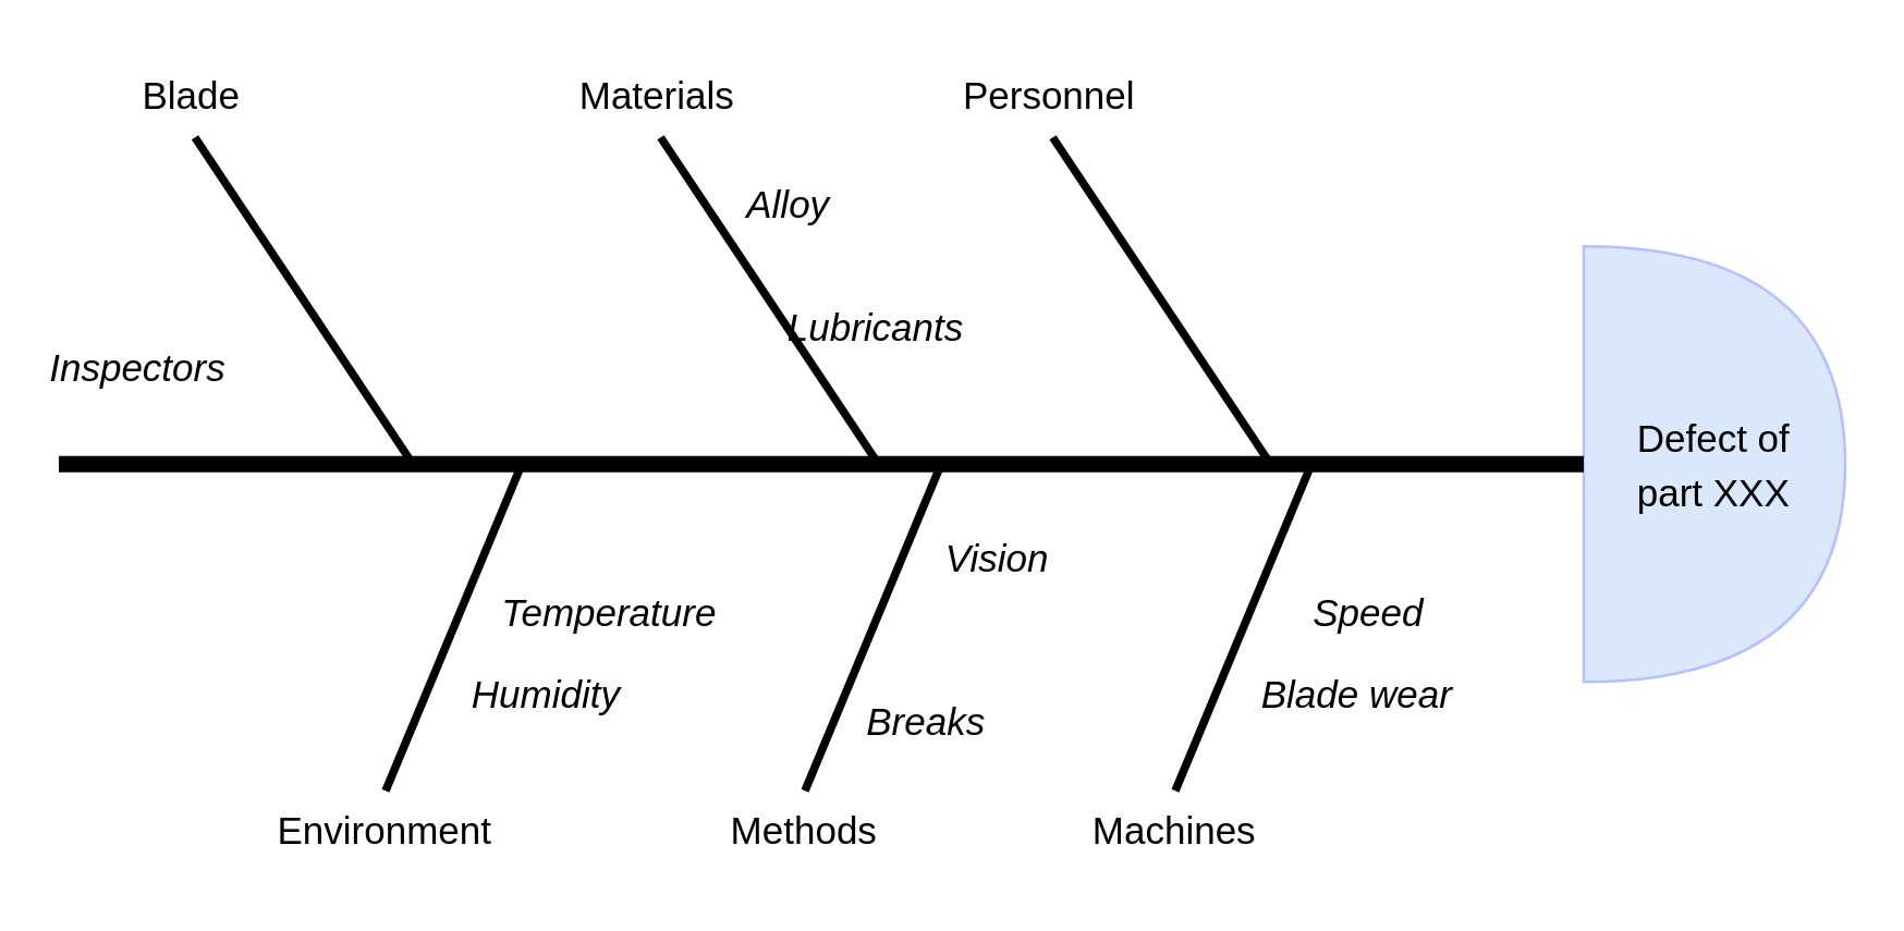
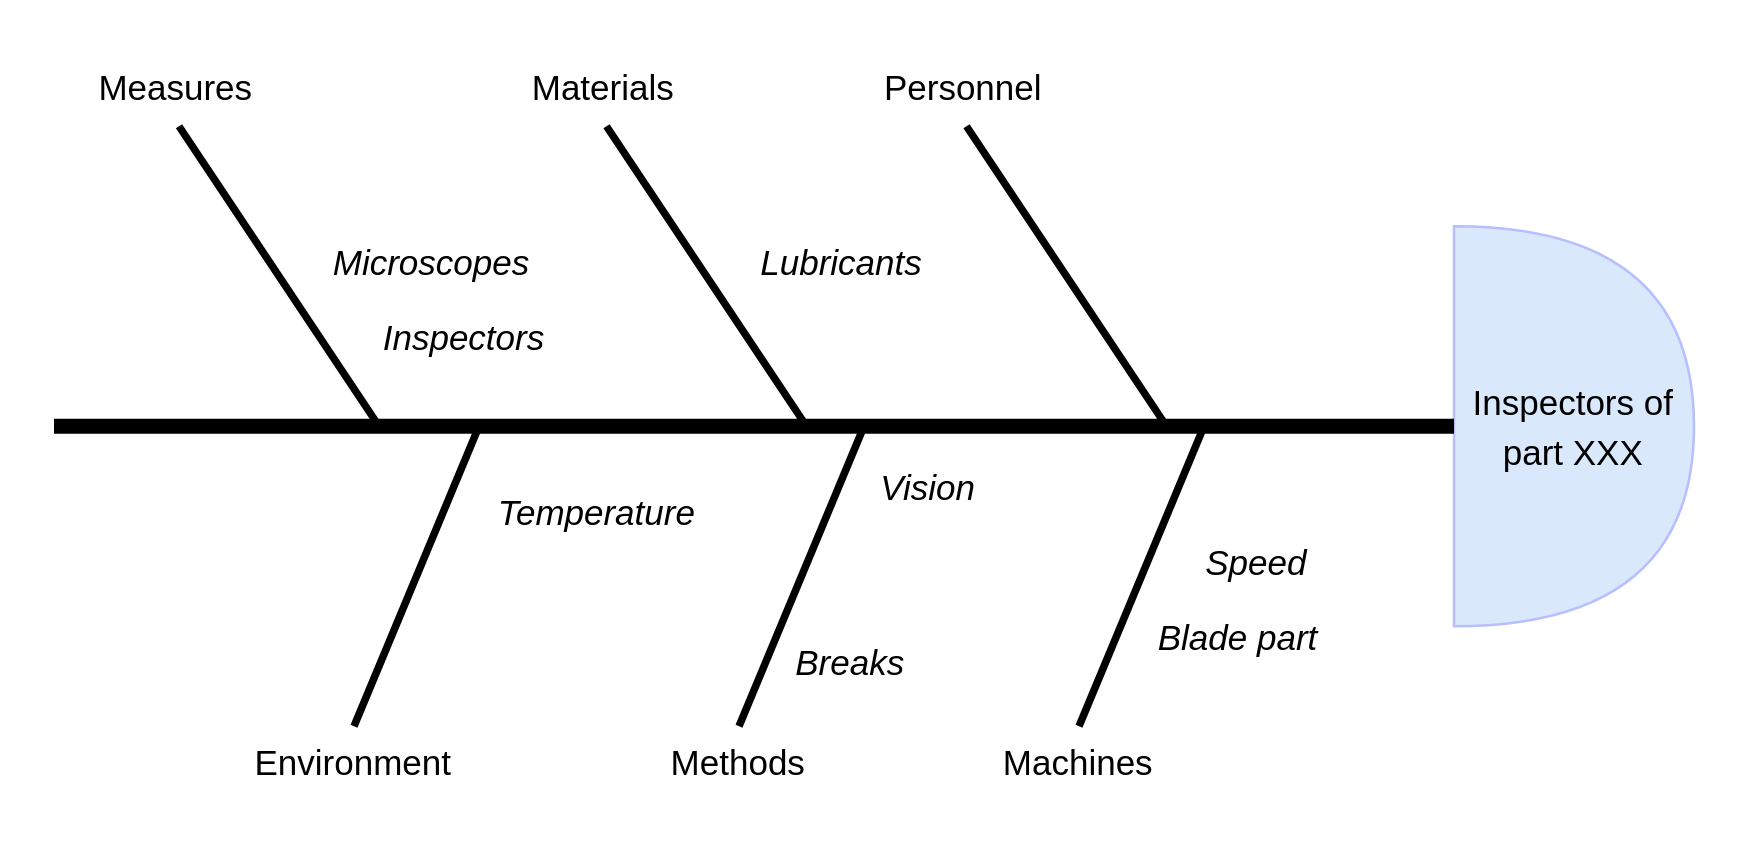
  <mxCell id="0" />
  <mxCell id="1" parent="0" />
- <mxCell id="2" value="&lt;font style=&quot;font-size: 14px;&quot;&gt;Defect of &lt;br&gt;part XXX&lt;/font&gt;" style="shape=or;whiteSpace=wrap;html=1;fontSize=16;fillColor=#dae8fc;strokeColor=#B8BFFF;gradientColor=none;" parent="1" vertex="1"><mxGeometry x="581" y="90" width="96" height="160" as="geometry" /></mxCell>
+ <mxCell id="2" value="&lt;font style=&quot;font-size: 14px;&quot;&gt;Inspectors of &lt;br&gt;part XXX&lt;/font&gt;" style="shape=or;whiteSpace=wrap;html=1;fontSize=16;fillColor=#dae8fc;strokeColor=#B8BFFF;gradientColor=none;" parent="1" vertex="1"><mxGeometry x="581" y="90" width="96" height="160" as="geometry" /></mxCell>
  <mxCell id="3" value="" style="endArrow=none;html=1;rounded=0;fontSize=14;entryX=0;entryY=0.5;entryDx=0;entryDy=0;entryPerimeter=0;strokeWidth=6;" parent="1" target="2" edge="1"><mxGeometry width="50" height="50" relative="1" as="geometry"><mxPoint x="21" y="170" as="sourcePoint" /><mxPoint x="261" y="120" as="targetPoint" /></mxGeometry></mxCell>
  <mxCell id="4" value="" style="endArrow=none;html=1;rounded=0;strokeWidth=3;fontSize=14;" parent="1" edge="1"><mxGeometry width="50" height="50" relative="1" as="geometry"><mxPoint x="151" y="170" as="sourcePoint" /><mxPoint x="71" y="50" as="targetPoint" /></mxGeometry></mxCell>
- <mxCell id="5" value="&lt;font style=&quot;font-size: 14px;&quot;&gt;Blade&lt;/font&gt;" style="text;html=1;strokeColor=none;fillColor=none;align=center;verticalAlign=middle;whiteSpace=wrap;rounded=0;fontSize=12;" parent="1" vertex="1"><mxGeometry x="20" y="20" width="100" height="30" as="geometry" /></mxCell>
- <mxCell id="7" value="&lt;font style=&quot;font-size: 14px;&quot;&gt;&lt;i&gt;Inspectors&lt;/i&gt;&lt;/font&gt;" style="text;html=1;strokeColor=none;fillColor=none;align=left;verticalAlign=middle;whiteSpace=wrap;rounded=0;fontSize=12;" parent="1" vertex="1"><mxGeometry x="16" y="120" width="90" height="30" as="geometry" /></mxCell>
+ <mxCell id="5" value="&lt;font style=&quot;font-size: 14px;&quot;&gt;Measures&lt;/font&gt;" style="text;html=1;strokeColor=none;fillColor=none;align=center;verticalAlign=middle;whiteSpace=wrap;rounded=0;fontSize=12;" parent="1" vertex="1"><mxGeometry x="20" y="20" width="100" height="30" as="geometry" /></mxCell>
+ <mxCell id="6" value="&lt;font style=&quot;font-size: 14px;&quot;&gt;&lt;i&gt;Microscopes&lt;/i&gt;&lt;/font&gt;" style="text;html=1;strokeColor=none;fillColor=none;align=left;verticalAlign=middle;whiteSpace=wrap;rounded=0;fontSize=12;" parent="1" vertex="1"><mxGeometry x="131" y="90" width="90" height="30" as="geometry" /></mxCell>
+ <mxCell id="7" value="&lt;font style=&quot;font-size: 14px;&quot;&gt;&lt;i&gt;Inspectors&lt;/i&gt;&lt;/font&gt;" style="text;html=1;strokeColor=none;fillColor=none;align=left;verticalAlign=middle;whiteSpace=wrap;rounded=0;fontSize=12;" parent="1" vertex="1"><mxGeometry x="151" y="120" width="90" height="30" as="geometry" /></mxCell>
  <mxCell id="8" value="" style="endArrow=none;html=1;rounded=0;strokeWidth=3;fontSize=14;" parent="1" edge="1"><mxGeometry width="50" height="50" relative="1" as="geometry"><mxPoint x="322" y="170" as="sourcePoint" /><mxPoint x="242" y="50" as="targetPoint" /></mxGeometry></mxCell>
  <mxCell id="9" value="&lt;font style=&quot;font-size: 14px;&quot;&gt;Materials&lt;/font&gt;" style="text;html=1;strokeColor=none;fillColor=none;align=center;verticalAlign=middle;whiteSpace=wrap;rounded=0;fontSize=12;" parent="1" vertex="1"><mxGeometry x="191" y="20" width="100" height="30" as="geometry" /></mxCell>
- <mxCell id="10" value="&lt;font style=&quot;font-size: 14px;&quot;&gt;&lt;i&gt;Alloy&lt;/i&gt;&lt;/font&gt;" style="text;html=1;strokeColor=none;fillColor=none;align=left;verticalAlign=middle;whiteSpace=wrap;rounded=0;fontSize=12;" parent="1" vertex="1"><mxGeometry x="272" y="60" width="90" height="30" as="geometry" /></mxCell>
- <mxCell id="11" value="&lt;font style=&quot;font-size: 14px;&quot;&gt;&lt;i&gt;Lubricants&lt;/i&gt;&lt;/font&gt;" style="text;html=1;strokeColor=none;fillColor=none;align=left;verticalAlign=middle;whiteSpace=wrap;rounded=0;fontSize=12;" parent="1" vertex="1"><mxGeometry x="287" y="105" width="90" height="30" as="geometry" /></mxCell>
+ <mxCell id="11" value="&lt;font style=&quot;font-size: 14px;&quot;&gt;&lt;i&gt;Lubricants&lt;/i&gt;&lt;/font&gt;" style="text;html=1;strokeColor=none;fillColor=none;align=left;verticalAlign=middle;whiteSpace=wrap;rounded=0;fontSize=12;" parent="1" vertex="1"><mxGeometry x="302" y="90" width="90" height="30" as="geometry" /></mxCell>
  <mxCell id="12" value="" style="endArrow=none;html=1;rounded=0;strokeWidth=3;fontSize=14;" parent="1" edge="1"><mxGeometry width="50" height="50" relative="1" as="geometry"><mxPoint x="466" y="170" as="sourcePoint" /><mxPoint x="386" y="50" as="targetPoint" /></mxGeometry></mxCell>
  <mxCell id="13" value="&lt;font style=&quot;font-size: 14px;&quot;&gt;Personnel&lt;/font&gt;" style="text;html=1;strokeColor=none;fillColor=none;align=center;verticalAlign=middle;whiteSpace=wrap;rounded=0;fontSize=12;" parent="1" vertex="1"><mxGeometry x="335" y="20" width="100" height="30" as="geometry" /></mxCell>
  <mxCell id="14" value="" style="endArrow=none;html=1;rounded=0;strokeWidth=3;fontSize=14;" parent="1" edge="1"><mxGeometry width="50" height="50" relative="1" as="geometry"><mxPoint x="191" y="170" as="sourcePoint" /><mxPoint x="141" y="290" as="targetPoint" /></mxGeometry></mxCell>
  <mxCell id="15" value="&lt;font style=&quot;font-size: 14px;&quot;&gt;Environment&lt;/font&gt;" style="text;html=1;strokeColor=none;fillColor=none;align=center;verticalAlign=middle;whiteSpace=wrap;rounded=0;fontSize=12;" parent="1" vertex="1"><mxGeometry x="91" y="290" width="100" height="30" as="geometry" /></mxCell>
- <mxCell id="16" value="&lt;font style=&quot;font-size: 14px;&quot;&gt;&lt;i&gt;Humidity&lt;/i&gt;&lt;/font&gt;" style="text;html=1;strokeColor=none;fillColor=none;align=left;verticalAlign=middle;whiteSpace=wrap;rounded=0;fontSize=12;" parent="1" vertex="1"><mxGeometry x="171" y="240" width="90" height="30" as="geometry" /></mxCell>
- <mxCell id="17" value="&lt;font style=&quot;font-size: 14px;&quot;&gt;&lt;i&gt;Temperature&lt;/i&gt;&lt;/font&gt;" style="text;html=1;strokeColor=none;fillColor=none;align=left;verticalAlign=middle;whiteSpace=wrap;rounded=0;fontSize=12;" parent="1" vertex="1"><mxGeometry x="182" y="210" width="90" height="30" as="geometry" /></mxCell>
+ <mxCell id="17" value="&lt;font style=&quot;font-size: 14px;&quot;&gt;&lt;i&gt;Temperature&lt;/i&gt;&lt;/font&gt;" style="text;html=1;strokeColor=none;fillColor=none;align=left;verticalAlign=middle;whiteSpace=wrap;rounded=0;fontSize=12;" parent="1" vertex="1"><mxGeometry x="197" y="190" width="90" height="30" as="geometry" /></mxCell>
  <mxCell id="18" value="" style="endArrow=none;html=1;rounded=0;strokeWidth=3;fontSize=14;" parent="1" edge="1"><mxGeometry width="50" height="50" relative="1" as="geometry"><mxPoint x="345" y="170" as="sourcePoint" /><mxPoint x="295" y="290" as="targetPoint" /></mxGeometry></mxCell>
  <mxCell id="19" value="&lt;font style=&quot;font-size: 14px;&quot;&gt;Methods&lt;/font&gt;" style="text;html=1;strokeColor=none;fillColor=none;align=center;verticalAlign=middle;whiteSpace=wrap;rounded=0;fontSize=12;" parent="1" vertex="1"><mxGeometry x="245" y="290" width="100" height="30" as="geometry" /></mxCell>
  <mxCell id="20" value="&lt;font style=&quot;font-size: 14px;&quot;&gt;&lt;i&gt;Breaks&lt;/i&gt;&lt;/font&gt;" style="text;html=1;strokeColor=none;fillColor=none;align=left;verticalAlign=middle;whiteSpace=wrap;rounded=0;fontSize=12;" parent="1" vertex="1"><mxGeometry x="316" y="250" width="120" height="30" as="geometry" /></mxCell>
  <mxCell id="21" value="" style="endArrow=none;html=1;rounded=0;strokeWidth=3;fontSize=14;" parent="1" edge="1"><mxGeometry width="50" height="50" relative="1" as="geometry"><mxPoint x="481" y="170" as="sourcePoint" /><mxPoint x="431" y="290" as="targetPoint" /></mxGeometry></mxCell>
  <mxCell id="22" value="&lt;font style=&quot;font-size: 14px;&quot;&gt;Machines&lt;/font&gt;" style="text;html=1;strokeColor=none;fillColor=none;align=center;verticalAlign=middle;whiteSpace=wrap;rounded=0;fontSize=12;" parent="1" vertex="1"><mxGeometry x="381" y="290" width="100" height="30" as="geometry" /></mxCell>
- <mxCell id="23" value="&lt;font style=&quot;font-size: 14px;&quot;&gt;&lt;i&gt;Vision&lt;/i&gt;&lt;/font&gt;" style="text;html=1;strokeColor=none;fillColor=none;align=left;verticalAlign=middle;whiteSpace=wrap;rounded=0;fontSize=12;" parent="1" vertex="1"><mxGeometry x="345" y="190" width="116" height="30" as="geometry" /></mxCell>
- <mxCell id="24" value="&lt;span style=&quot;font-size: 14px;&quot;&gt;&lt;i&gt;Blade wear&lt;/i&gt;&lt;/span&gt;" style="text;html=1;strokeColor=none;fillColor=none;align=left;verticalAlign=middle;whiteSpace=wrap;rounded=0;fontSize=12;" parent="1" vertex="1"><mxGeometry x="461" y="240" width="120" height="30" as="geometry" /></mxCell>
+ <mxCell id="23" value="&lt;font style=&quot;font-size: 14px;&quot;&gt;&lt;i&gt;Vision&lt;/i&gt;&lt;/font&gt;" style="text;html=1;strokeColor=none;fillColor=none;align=left;verticalAlign=middle;whiteSpace=wrap;rounded=0;fontSize=12;" parent="1" vertex="1"><mxGeometry x="350" y="180" width="116" height="30" as="geometry" /></mxCell>
+ <mxCell id="24" value="&lt;span style=&quot;font-size: 14px;&quot;&gt;&lt;i&gt;Blade part&lt;/i&gt;&lt;/span&gt;" style="text;html=1;strokeColor=none;fillColor=none;align=left;verticalAlign=middle;whiteSpace=wrap;rounded=0;fontSize=12;" parent="1" vertex="1"><mxGeometry x="461" y="240" width="120" height="30" as="geometry" /></mxCell>
  <mxCell id="25" value="&lt;font style=&quot;font-size: 14px;&quot;&gt;&lt;i&gt;Speed&lt;/i&gt;&lt;/font&gt;" style="text;html=1;strokeColor=none;fillColor=none;align=left;verticalAlign=middle;whiteSpace=wrap;rounded=0;fontSize=12;" parent="1" vertex="1"><mxGeometry x="480" y="210" width="116" height="30" as="geometry" /></mxCell>
